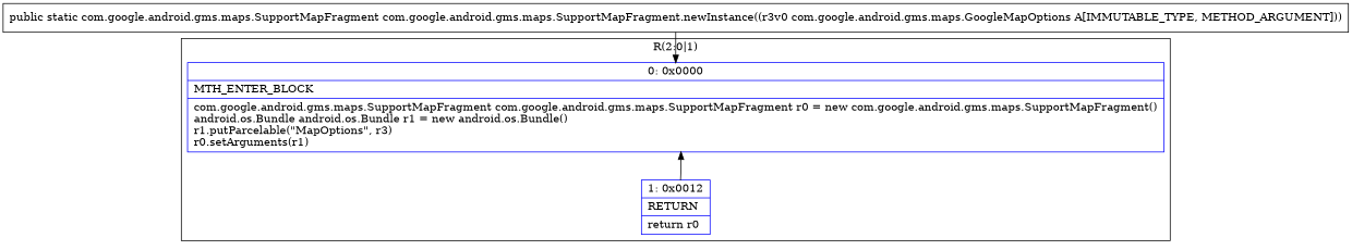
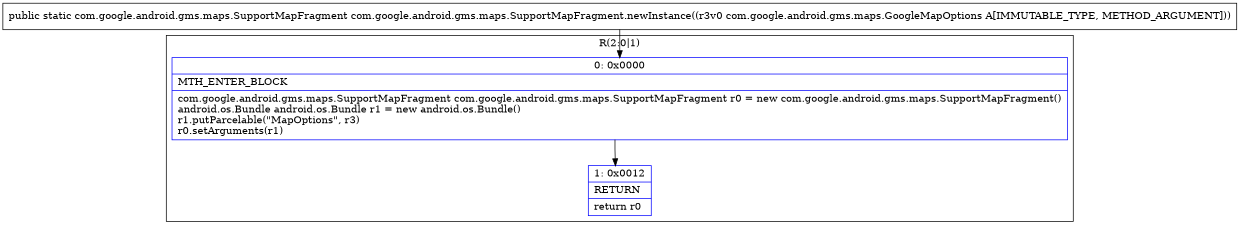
  digraph {
    node [color=blue shape=record]
    n1 [label="{0\:\ 0x0000|MTH_ENTER_BLOCK\l|com.google.android.gms.maps.SupportMapFragment com.google.android.gms.maps.SupportMapFragment r0 = new com.google.android.gms.maps.SupportMapFragment()\landroid.os.Bundle android.os.Bundle r1 = new android.os.Bundle()\lr1.putParcelable(\"MapOptions\", r3)\lr0.setArguments(r1)\l}"]
    n2 [label="{1\:\ 0x0012|RETURN\l|return r0\l}"]
    n3 [label="{public static com.google.android.gms.maps.SupportMapFragment com.google.android.gms.maps.SupportMapFragment.newInstance((r3v0 com.google.android.gms.maps.GoogleMapOptions A[IMMUTABLE_TYPE, METHOD_ARGUMENT])) }" color=""]
    subgraph cluster_1 {
      label="R(2:0|1)"
      n1
      n2
    }
-   n2 -> n1
+   n1 -> n2
    n3 -> n1
  }
